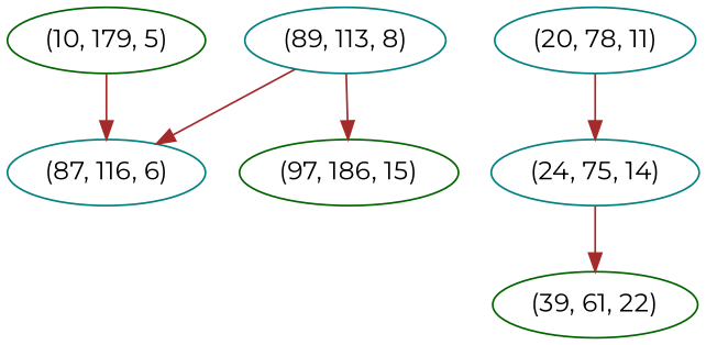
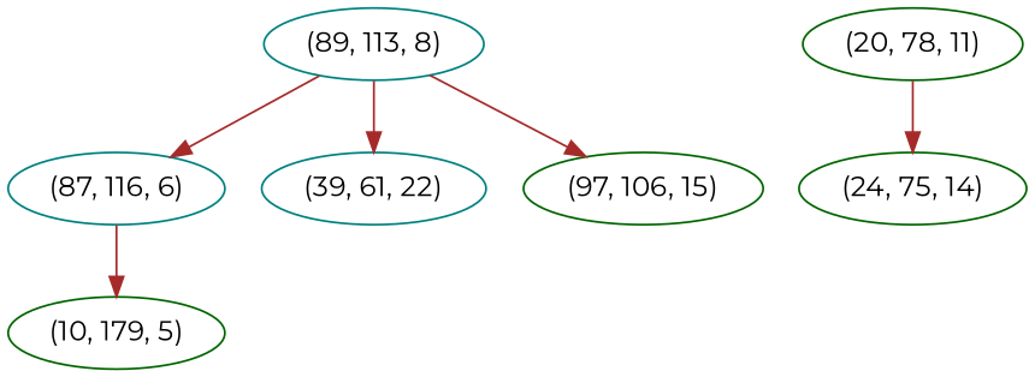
  digraph {
    fontname=Montserrat
    node [color=darkgreen fontname=Montserrat]
    edge [color=brown fontname=Montserrat]
    "(87, 116, 6)" [color=teal]
    "(10, 179, 5)"
-   "(20, 78, 11)" [color=teal]
-   "(24, 75, 14)" [color=teal]
-   "(39, 61, 22)"
+   "(20, 78, 11)"
+   "(24, 75, 14)"
+   "(39, 61, 22)" [color=teal]
    "(89, 113, 8)" [color=teal]
-   "(97, 106, 15)" [label="(97, 186, 15)"]
-   "(10, 179, 5)" -> "(87, 116, 6)"
+   "(97, 106, 15)"
+   "(87, 116, 6)" -> "(10, 179, 5)"
    "(20, 78, 11)" -> "(24, 75, 14)"
-   "(24, 75, 14)" -> "(39, 61, 22)"
+   "(89, 113, 8)" -> "(39, 61, 22)"
    "(89, 113, 8)" -> "(87, 116, 6)"
    "(89, 113, 8)" -> "(97, 106, 15)"
  }
